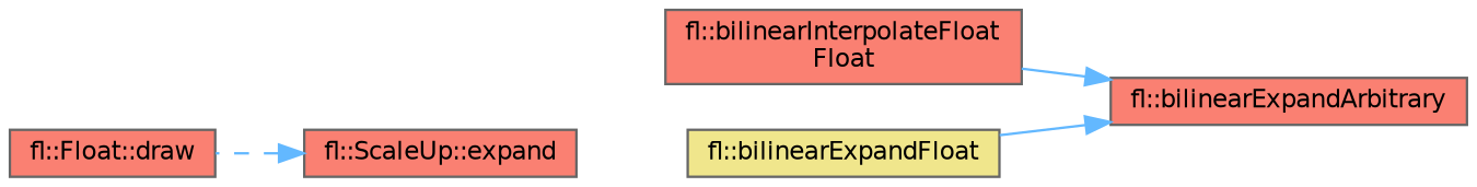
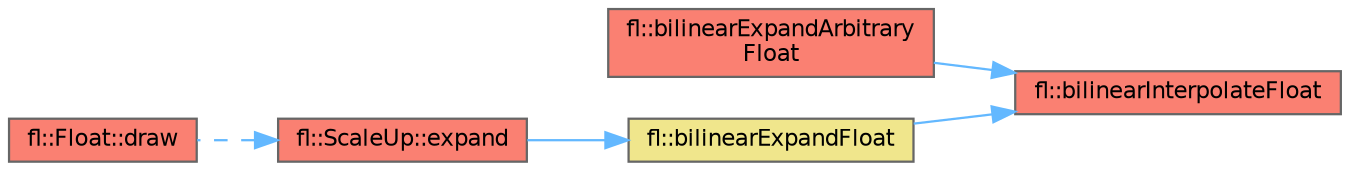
  digraph {
    fontname="DejaVu Sans"
    rankdir=RL
    node [color=grey40 fillcolor=salmon fontname="DejaVu Sans" fontsize=10 shape=box style=filled]
    edge [color=steelblue1 dir=back fontname="DejaVu Sans" fontsize=10 labelfontname=Helvetica labelfontsize=10 style=solid]
-   n1 [color=gray40 fontcolor=black height=0.2 label="fl::bilinearExpandArbitrary" width=0.4]
-   n2 [height=0.2 label="fl::bilinearInterpolateFloat\lFloat" width=0.4]
+   n1 [color=gray40 fontcolor=black height=0.2 label="fl::bilinearInterpolateFloat" width=0.4]
+   n2 [height=0.2 label="fl::bilinearExpandArbitrary\lFloat" width=0.4]
    n3 [fillcolor=khaki height=0.2 label="fl::bilinearExpandFloat" width=0.4]
    n4 [height=0.2 label="fl::ScaleUp::expand" width=0.4]
    n5 [height=0.2 label="fl::Float::draw" width=0.4]
    n1 -> n2
    n1 -> n3
+   n3 -> n4
    n4 -> n5 [style=dashed]
  }
